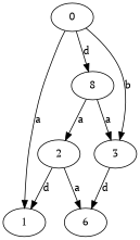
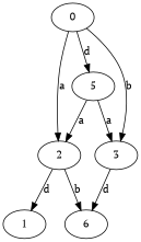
  strict digraph {
    fontname="PT Serif"
    node [fontname="PT Serif"]
    edge [fontname="PT Serif"]
    0
    1
-   8
+   8 [label=5]
    3
    2
    6
-   0 -> 1 [label=a]
+   0 -> 2 [label=a]
    0 -> 8 [label=d]
    0 -> 3 [label=b]
    8 -> 3 [label=a]
    8 -> 2 [label=a]
    3 -> 6 [label=d]
    2 -> 1 [label=d]
-   2 -> 6 [label=a]
+   2 -> 6 [label=b]
  }
